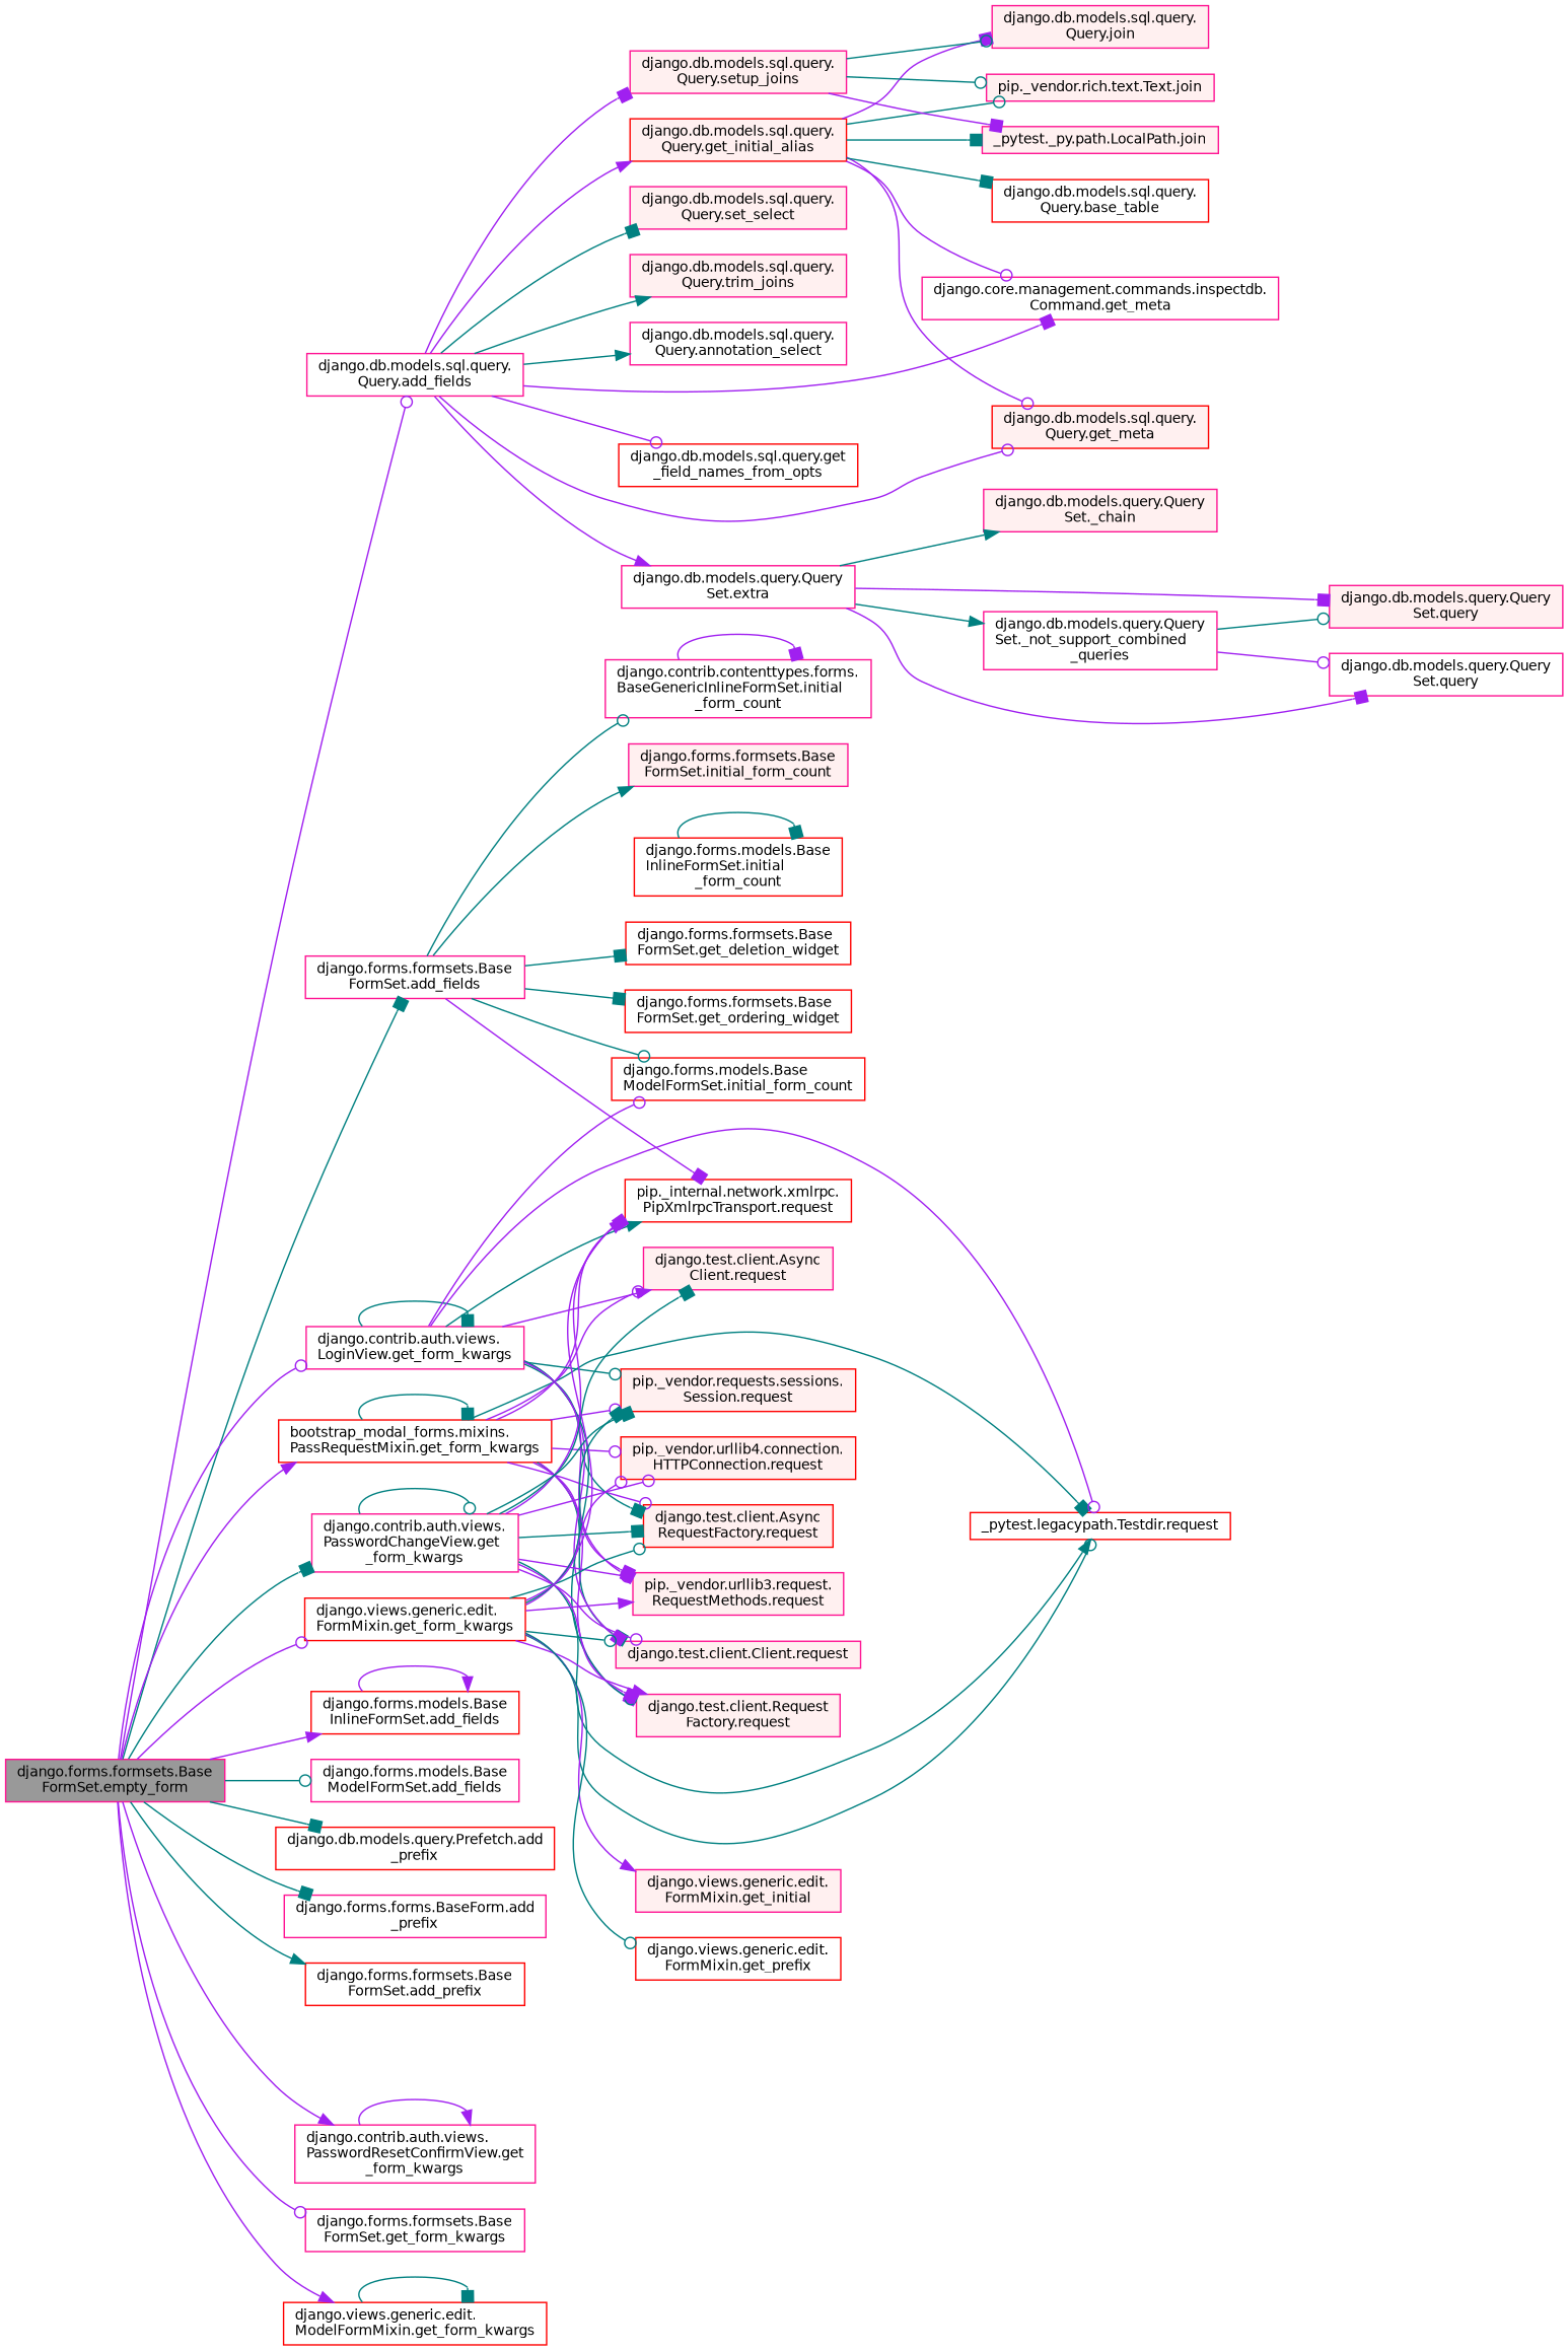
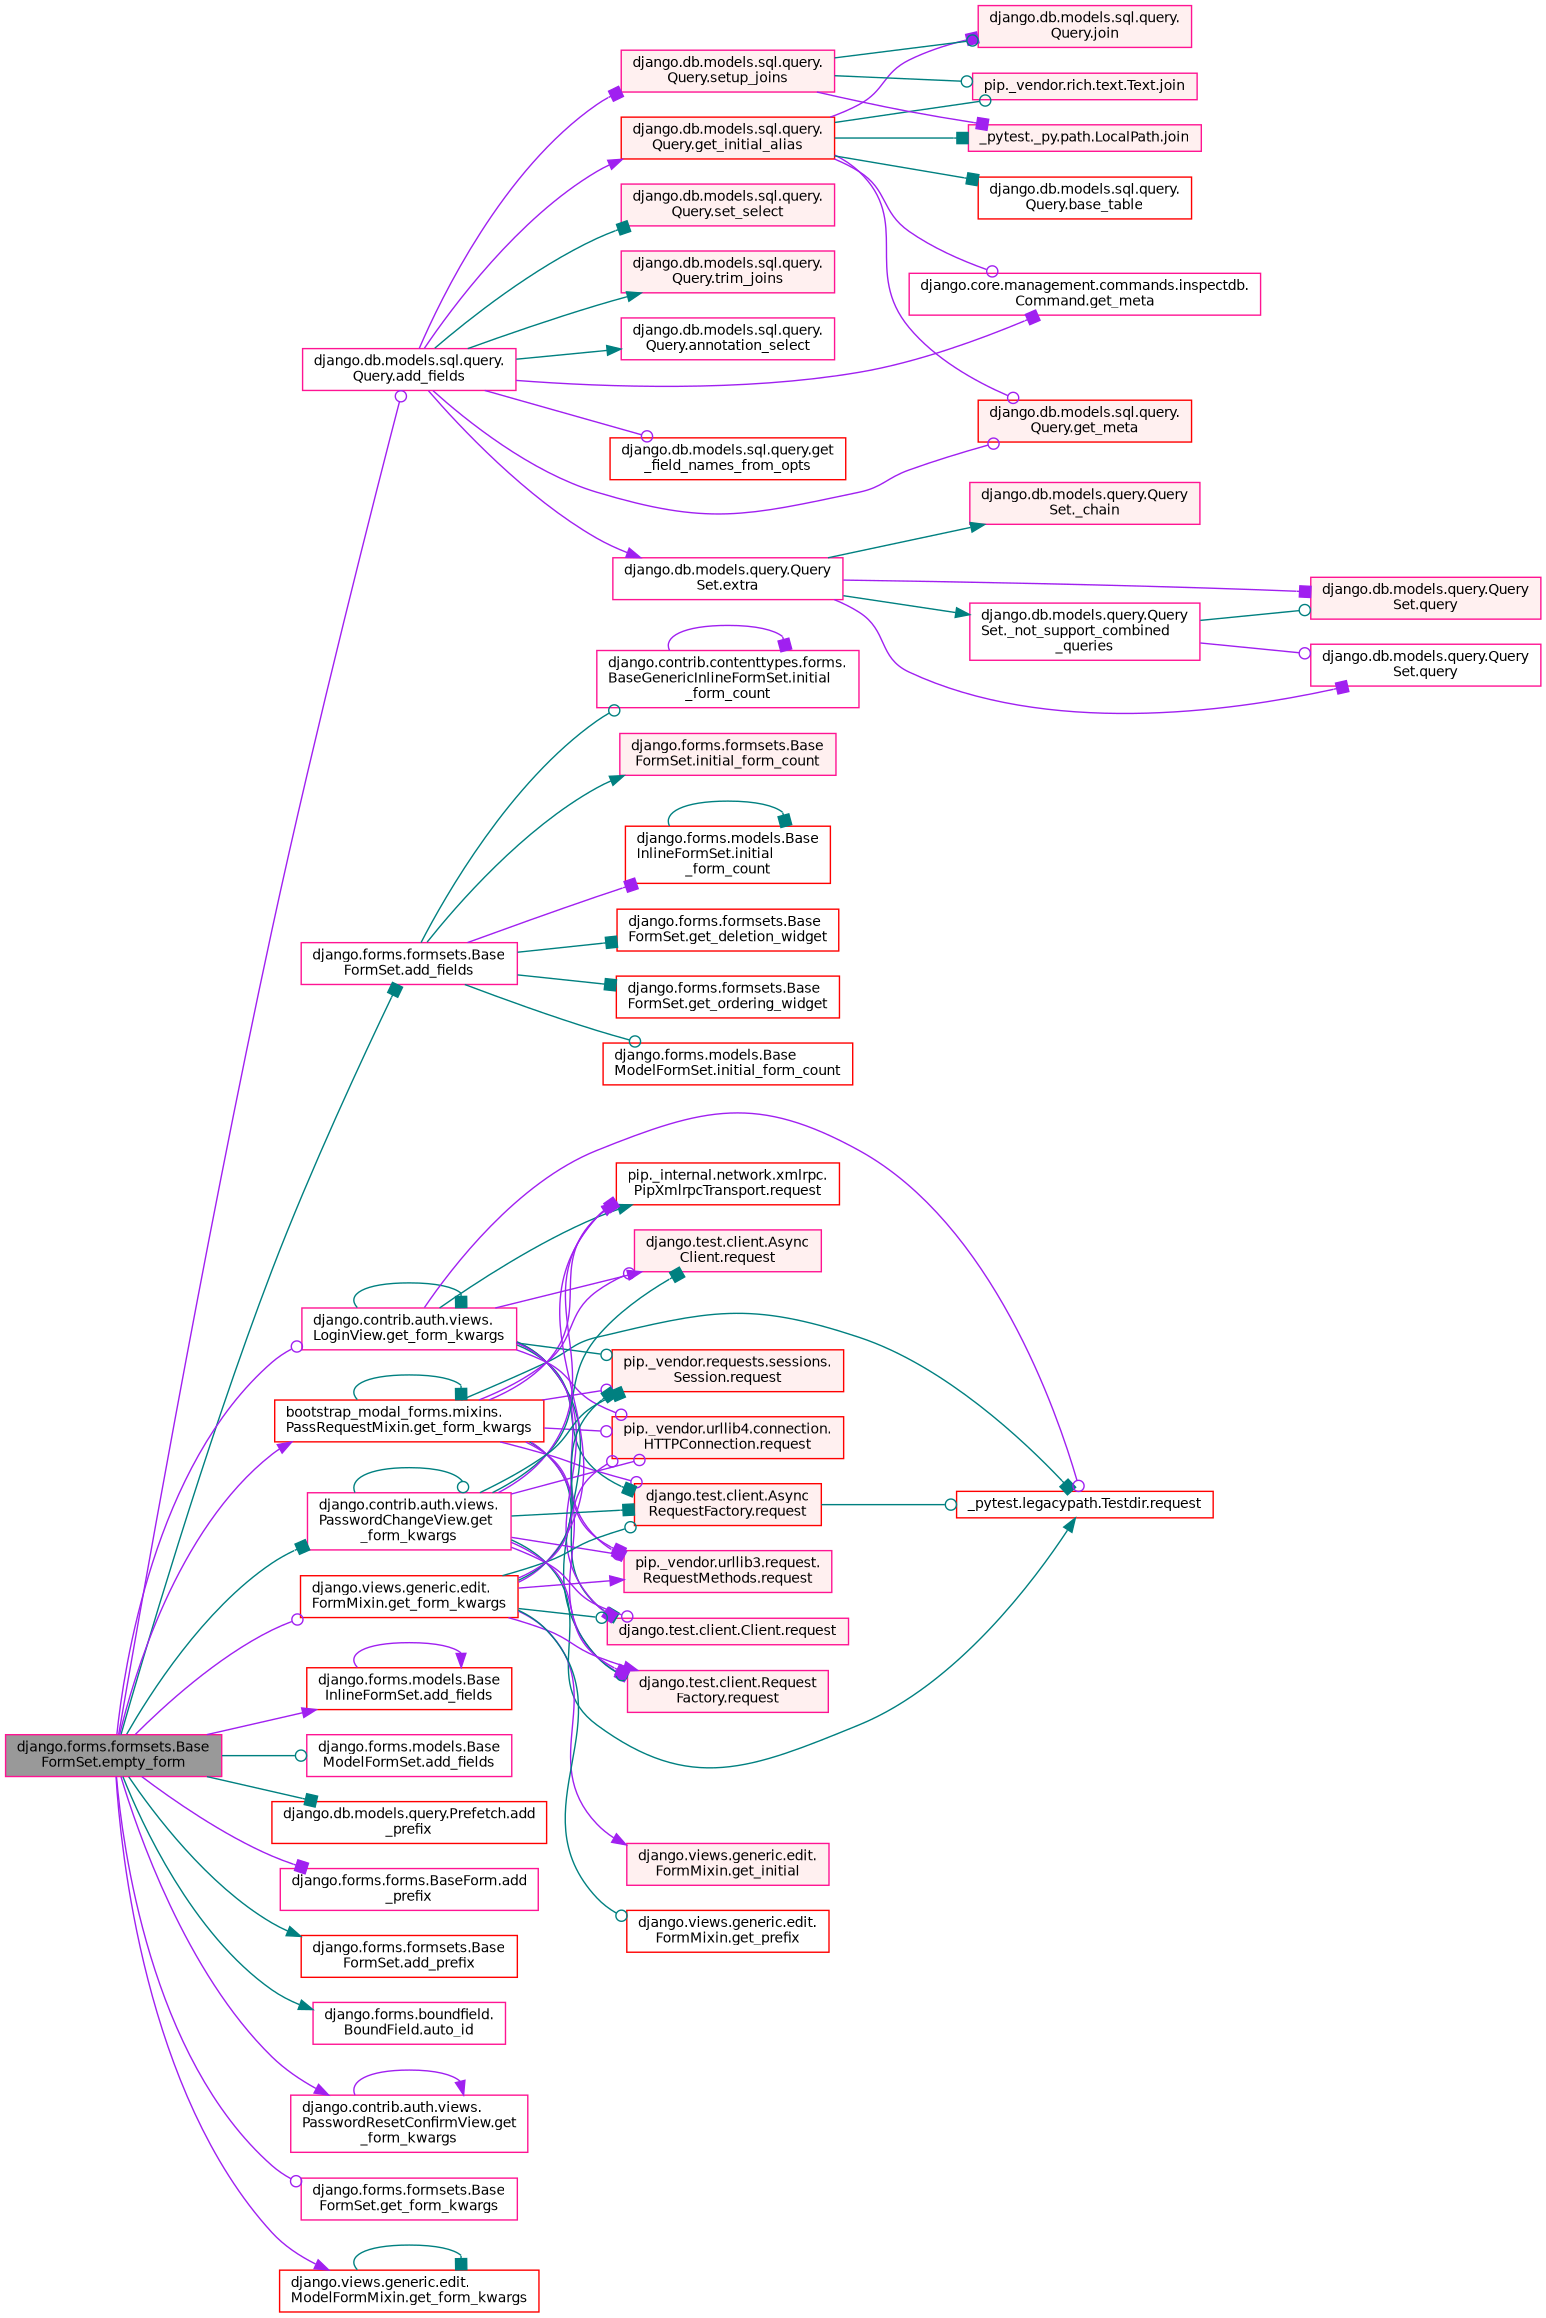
  digraph {
    rankdir=LR
    node [color=deeppink fillcolor=white fontname=Helvetica fontsize=10 shape=box style=filled]
    edge [arrowhead=box color=purple fontname=Helvetica fontsize=10 labelfontname=Helvetica labelfontsize=10 style=solid]
    n1 [fillcolor=grey60 fontcolor=black height=0.2 label="django.forms.formsets.Base\lFormSet.empty_form" width=0.4]
    n2 [height=0.2 label="django.db.models.sql.query.\lQuery.add_fields" width=0.4]
    n3 [height=0.2 label="django.forms.formsets.Base\lFormSet.add_fields" width=0.4]
    n4 [color=red height=0.2 label="django.forms.models.Base\lInlineFormSet.add_fields" width=0.4]
    n5 [height=0.2 label="django.forms.models.Base\lModelFormSet.add_fields" width=0.4]
    n6 [color=red height=0.2 label="django.db.models.query.Prefetch.add\l_prefix" width=0.4]
    n7 [height=0.2 label="django.forms.forms.BaseForm.add\l_prefix" width=0.4]
    n8 [color=red height=0.2 label="django.forms.formsets.Base\lFormSet.add_prefix" width=0.4]
+   n9 [height=0.2 label="django.forms.boundfield.\lBoundField.auto_id" width=0.4]
    n10 [color=red height=0.2 label="bootstrap_modal_forms.mixins.\lPassRequestMixin.get_form_kwargs" width=0.4]
    n11 [height=0.2 label="django.contrib.auth.views.\lLoginView.get_form_kwargs" width=0.4]
    n12 [height=0.2 label="django.contrib.auth.views.\lPasswordChangeView.get\l_form_kwargs" width=0.4]
    n13 [height=0.2 label="django.contrib.auth.views.\lPasswordResetConfirmView.get\l_form_kwargs" width=0.4]
    n14 [height=0.2 label="django.forms.formsets.Base\lFormSet.get_form_kwargs" width=0.4]
    n15 [color=red height=0.2 label="django.views.generic.edit.\lFormMixin.get_form_kwargs" width=0.4]
    n16 [color=red height=0.2 label="django.views.generic.edit.\lModelFormMixin.get_form_kwargs" width=0.4]
    n17 [height=0.2 label="django.db.models.sql.query.\lQuery.annotation_select" width=0.4]
    n18 [height=0.2 label="django.db.models.query.Query\lSet.extra" width=0.4]
    n19 [color=red height=0.2 label="django.db.models.sql.query.get\l_field_names_from_opts" width=0.4]
    n20 [color=red fillcolor="#FFF0F0" height=0.2 label="django.db.models.sql.query.\lQuery.get_initial_alias" width=0.4]
    n21 [height=0.2 label="django.core.management.commands.inspectdb.\lCommand.get_meta" width=0.4]
    n22 [color=red fillcolor="#FFF0F0" height=0.2 label="django.db.models.sql.query.\lQuery.get_meta" width=0.4]
    n23 [fillcolor="#FFF0F0" height=0.2 label="django.db.models.sql.query.\lQuery.set_select" width=0.4]
    n24 [fillcolor="#FFF0F0" height=0.2 label="django.db.models.sql.query.\lQuery.setup_joins" width=0.4]
    n25 [fillcolor="#FFF0F0" height=0.2 label="django.db.models.sql.query.\lQuery.trim_joins" width=0.4]
    n26 [color=red height=0.2 label="django.forms.formsets.Base\lFormSet.get_deletion_widget" width=0.4]
    n27 [color=red height=0.2 label="django.forms.formsets.Base\lFormSet.get_ordering_widget" width=0.4]
    n28 [height=0.2 label="django.contrib.contenttypes.forms.\lBaseGenericInlineFormSet.initial\l_form_count" width=0.4]
    n29 [fillcolor="#FFF0F0" height=0.2 label="django.forms.formsets.Base\lFormSet.initial_form_count" width=0.4]
    n30 [color=red height=0.2 label="django.forms.models.Base\lInlineFormSet.initial\l_form_count" width=0.4]
    n31 [color=red height=0.2 label="django.forms.models.Base\lModelFormSet.initial_form_count" width=0.4]
    n32 [color=red height=0.2 label="_pytest.legacypath.Testdir.request" width=0.4]
    n33 [fillcolor="#FFF0F0" height=0.2 label="django.test.client.Async\lClient.request" width=0.4]
    n34 [color=red fillcolor="#FFF0F0" height=0.2 label="django.test.client.Async\lRequestFactory.request" width=0.4]
    n35 [fillcolor="#FFF0F0" height=0.2 label="django.test.client.Client.request" width=0.4]
    n36 [fillcolor="#FFF0F0" height=0.2 label="django.test.client.Request\lFactory.request" width=0.4]
    n37 [color=red height=0.2 label="pip._internal.network.xmlrpc.\lPipXmlrpcTransport.request" width=0.4]
    n38 [color=red fillcolor="#FFF0F0" height=0.2 label="pip._vendor.requests.sessions.\lSession.request" width=0.4]
    n39 [color=red fillcolor="#FFF0F0" height=0.2 label="pip._vendor.urllib4.connection.\lHTTPConnection.request" width=0.4]
    n40 [fillcolor="#FFF0F0" height=0.2 label="pip._vendor.urllib3.request.\lRequestMethods.request" width=0.4]
    n41 [fillcolor="#FFF0F0" height=0.2 label="django.views.generic.edit.\lFormMixin.get_initial" width=0.4]
    n42 [color=red height=0.2 label="django.views.generic.edit.\lFormMixin.get_prefix" width=0.4]
    n43 [fillcolor="#FFF0F0" height=0.2 label="django.db.models.query.Query\lSet._chain" width=0.4]
    n44 [height=0.2 label="django.db.models.query.Query\lSet._not_support_combined\l_queries" width=0.4]
    n45 [fillcolor="#FFF0F0" height=0.2 label="django.db.models.query.Query\lSet.query" width=0.4]
    n46 [height=0.2 label="django.db.models.query.Query\lSet.query" width=0.4]
    n47 [color=red height=0.2 label="django.db.models.sql.query.\lQuery.base_table" width=0.4]
    n48 [fillcolor="#FFF0F0" height=0.2 label="_pytest._py.path.LocalPath.join" width=0.4]
    n49 [fillcolor="#FFF0F0" height=0.2 label="django.db.models.sql.query.\lQuery.join" width=0.4]
    n50 [fillcolor="#FFF0F0" height=0.2 label="pip._vendor.rich.text.Text.join" width=0.4]
    n1 -> n2 [arrowhead=odot]
    n1 -> n3 [color=teal]
    n1 -> n4 [arrowhead=normal]
    n1 -> n5 [arrowhead=odot color=teal]
    n1 -> n6 [color=teal]
-   n1 -> n7 [color=teal]
+   n1 -> n7
    n1 -> n8 [arrowhead=normal color=teal]
+   n1 -> n9 [arrowhead=normal color=teal]
    n1 -> n10 [arrowhead=normal]
    n1 -> n11 [arrowhead=odot]
    n1 -> n12 [color=teal]
    n1 -> n13 [arrowhead=normal]
    n1 -> n14 [arrowhead=odot]
    n1 -> n15 [arrowhead=odot]
    n1 -> n16 [arrowhead=normal]
    n2 -> n17 [arrowhead=normal color=teal]
    n2 -> n18 [arrowhead=normal]
    n2 -> n19 [arrowhead=odot]
    n2 -> n20 [arrowhead=normal]
    n2 -> n21
    n2 -> n22 [arrowhead=odot]
    n2 -> n23 [color=teal]
    n2 -> n24
    n2 -> n25 [arrowhead=normal color=teal]
    n3 -> n26 [color=teal]
    n3 -> n27 [color=teal]
    n3 -> n28 [arrowhead=odot color=teal]
    n3 -> n29 [arrowhead=normal color=teal]
-   n3 -> n37
+   n3 -> n30
    n3 -> n31 [arrowhead=odot color=teal]
    n4 -> n4 [arrowhead=normal]
    n10 -> n10 [color=teal]
    n10 -> n32 [color=teal]
    n10 -> n33 [arrowhead=odot]
    n10 -> n34 [arrowhead=odot]
    n10 -> n35 [color=teal]
    n10 -> n36
    n10 -> n37 [arrowhead=normal]
    n10 -> n38 [arrowhead=odot]
    n10 -> n39 [arrowhead=odot]
    n10 -> n40
    n11 -> n11 [color=teal]
    n11 -> n32 [arrowhead=odot]
    n11 -> n33 [arrowhead=normal]
    n11 -> n34 [color=teal]
    n11 -> n35
    n11 -> n36 [arrowhead=odot color=teal]
    n11 -> n37 [arrowhead=normal color=teal]
    n11 -> n38 [arrowhead=odot color=teal]
-   n11 -> n31 [arrowhead=odot]
+   n11 -> n39 [arrowhead=odot]
    n11 -> n40
    n12 -> n12 [arrowhead=odot color=teal]
    n12 -> n32 [arrowhead=normal color=teal]
    n12 -> n33 [color=teal]
    n12 -> n34 [color=teal]
    n12 -> n35 [arrowhead=odot]
    n12 -> n36
    n12 -> n37 [arrowhead=normal]
    n12 -> n38 [color=teal]
    n12 -> n39 [arrowhead=odot]
    n12 -> n40 [arrowhead=odot]
    n13 -> n13 [arrowhead=normal]
-   n15 -> n32 [arrowhead=odot color=teal]
+   n34 -> n32 [arrowhead=odot color=teal]
    n15 -> n34 [arrowhead=odot color=teal]
    n15 -> n35 [arrowhead=odot color=teal]
    n15 -> n36 [arrowhead=normal]
    n15 -> n37
    n15 -> n38 [color=teal]
    n15 -> n39 [arrowhead=odot]
    n15 -> n40 [arrowhead=normal]
    n15 -> n41 [arrowhead=normal]
    n15 -> n42 [arrowhead=odot color=teal]
    n16 -> n16 [color=teal]
    n18 -> n43 [arrowhead=normal color=teal]
    n18 -> n44 [arrowhead=normal color=teal]
    n18 -> n45
    n18 -> n46
    n20 -> n21 [arrowhead=odot]
    n20 -> n22 [arrowhead=odot]
    n20 -> n47 [color=teal]
    n20 -> n48 [color=teal]
    n20 -> n49
    n20 -> n50 [arrowhead=odot color=teal]
    n24 -> n48
    n24 -> n49 [arrowhead=odot color=teal]
    n24 -> n50 [arrowhead=odot color=teal]
    n28 -> n28
    n30 -> n30 [color=teal]
    n44 -> n45 [arrowhead=odot color=teal]
    n44 -> n46 [arrowhead=odot]
  }
